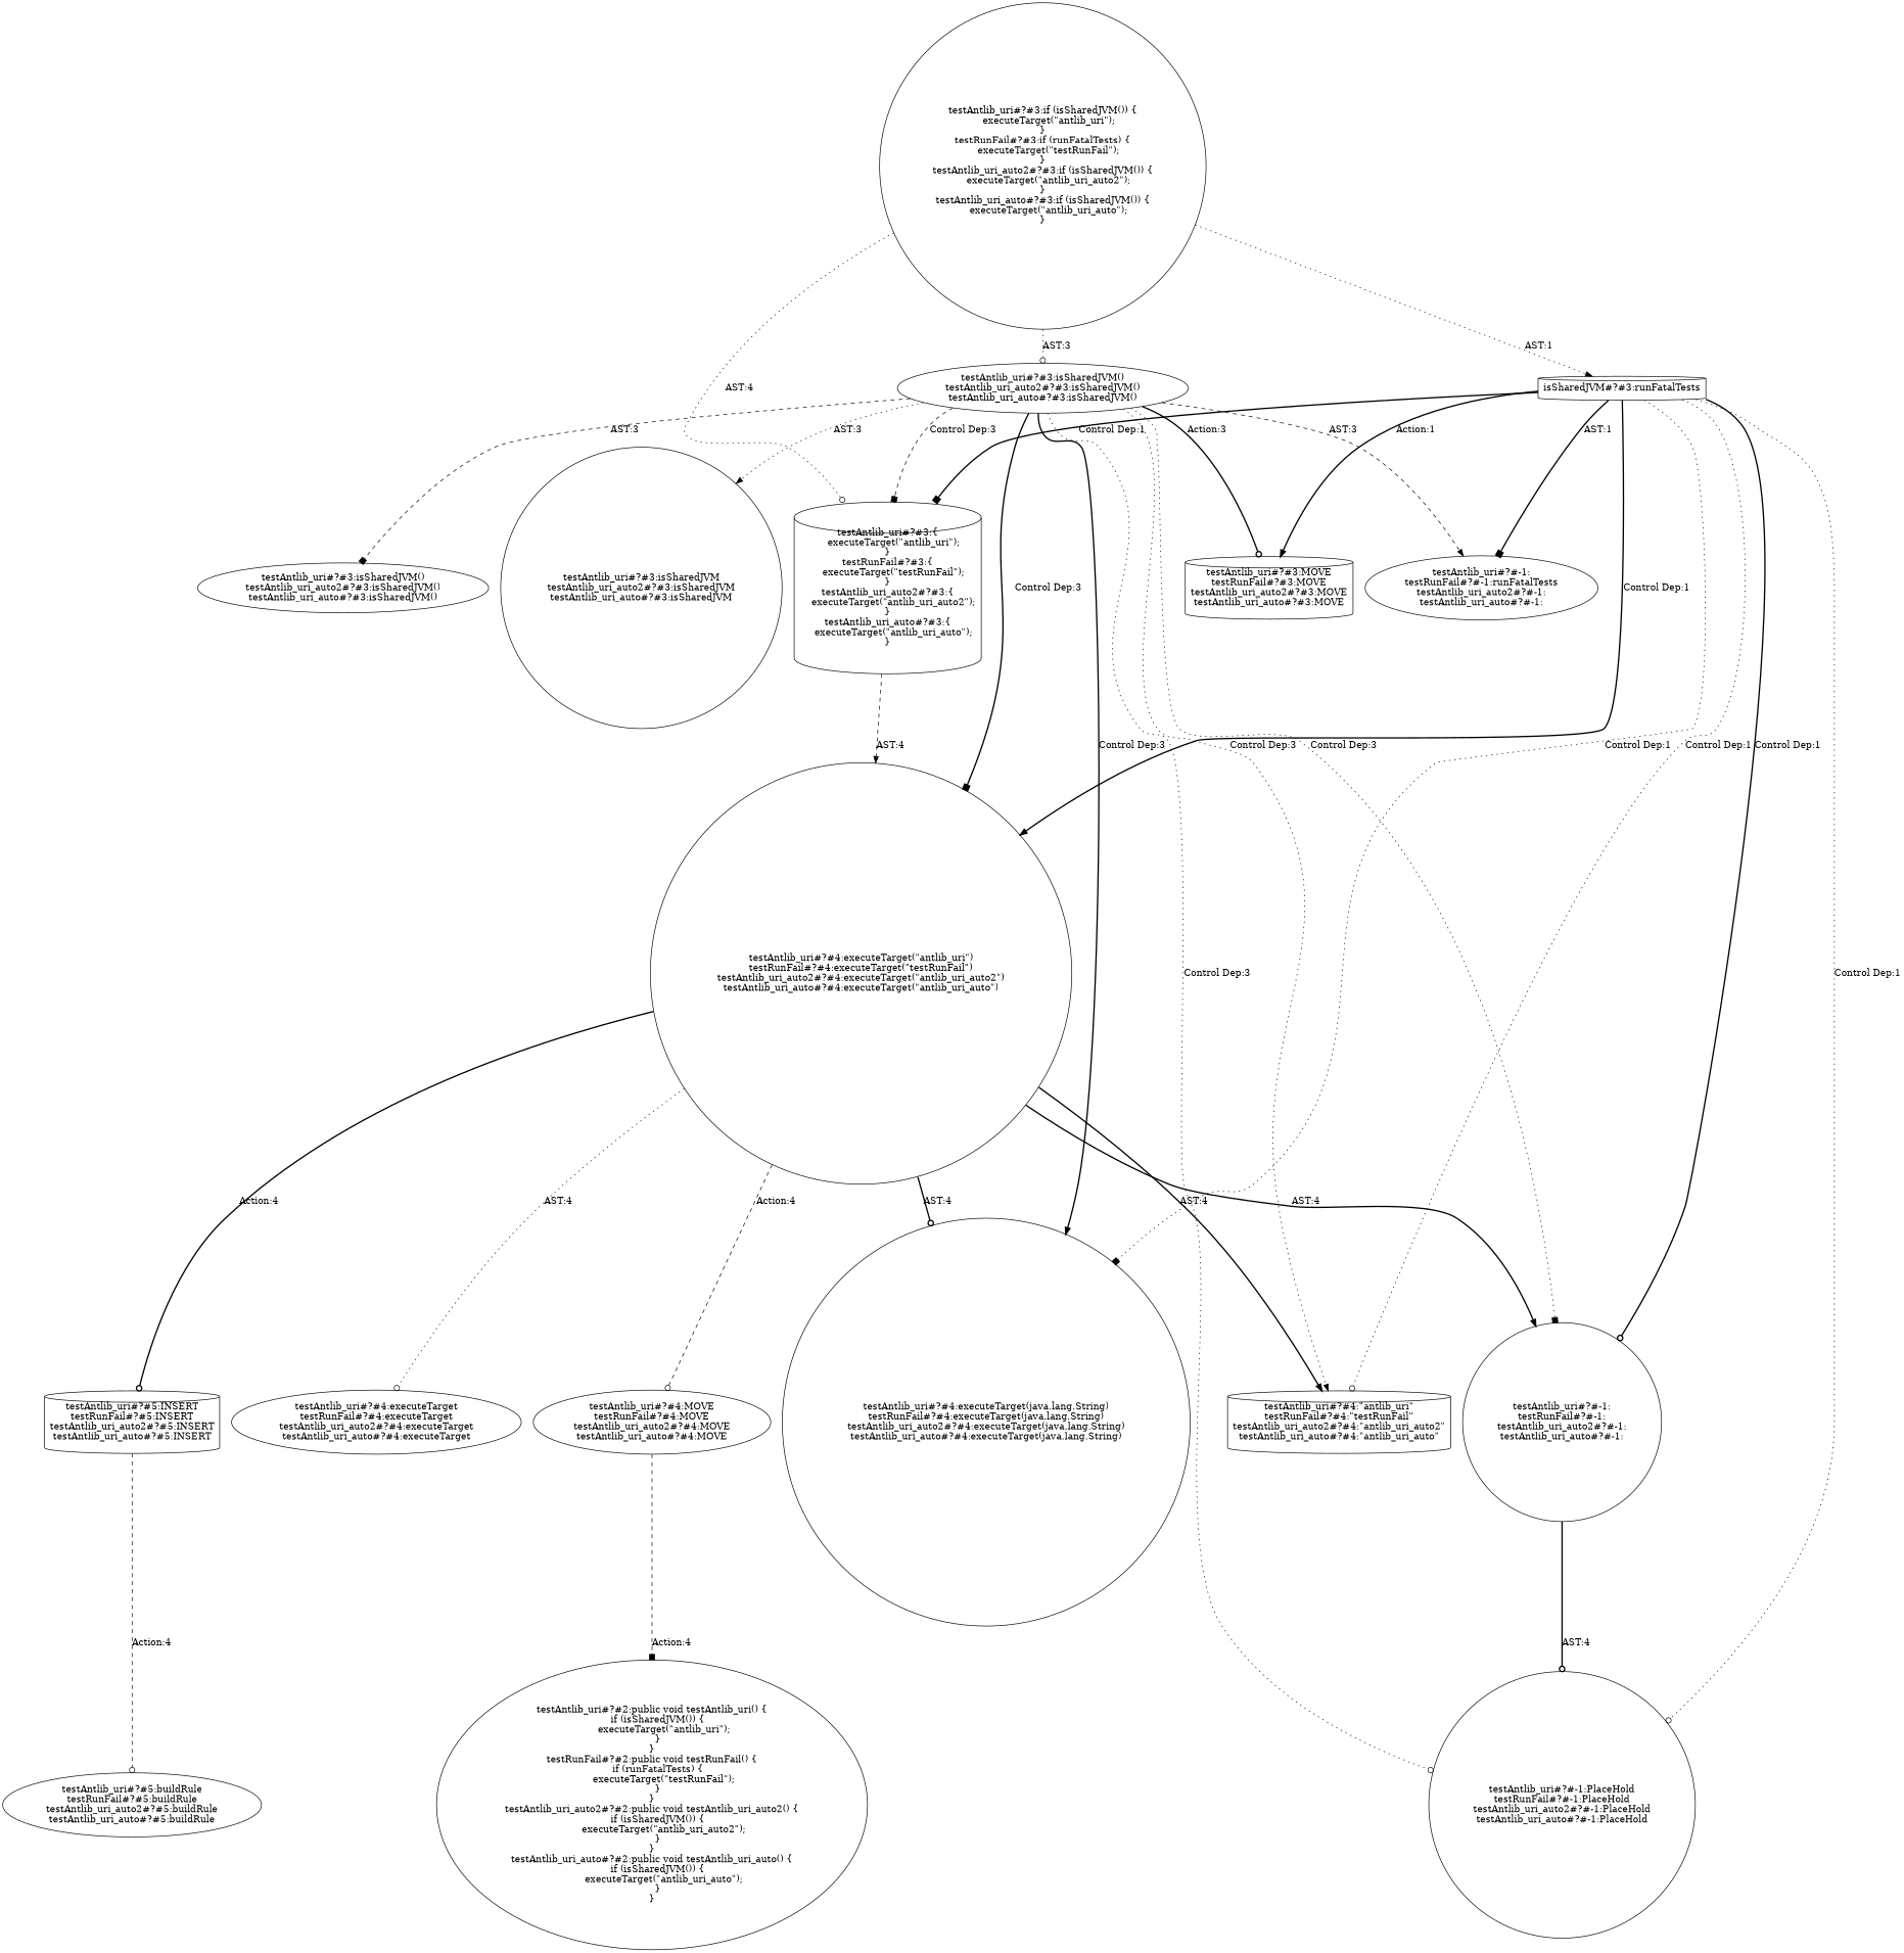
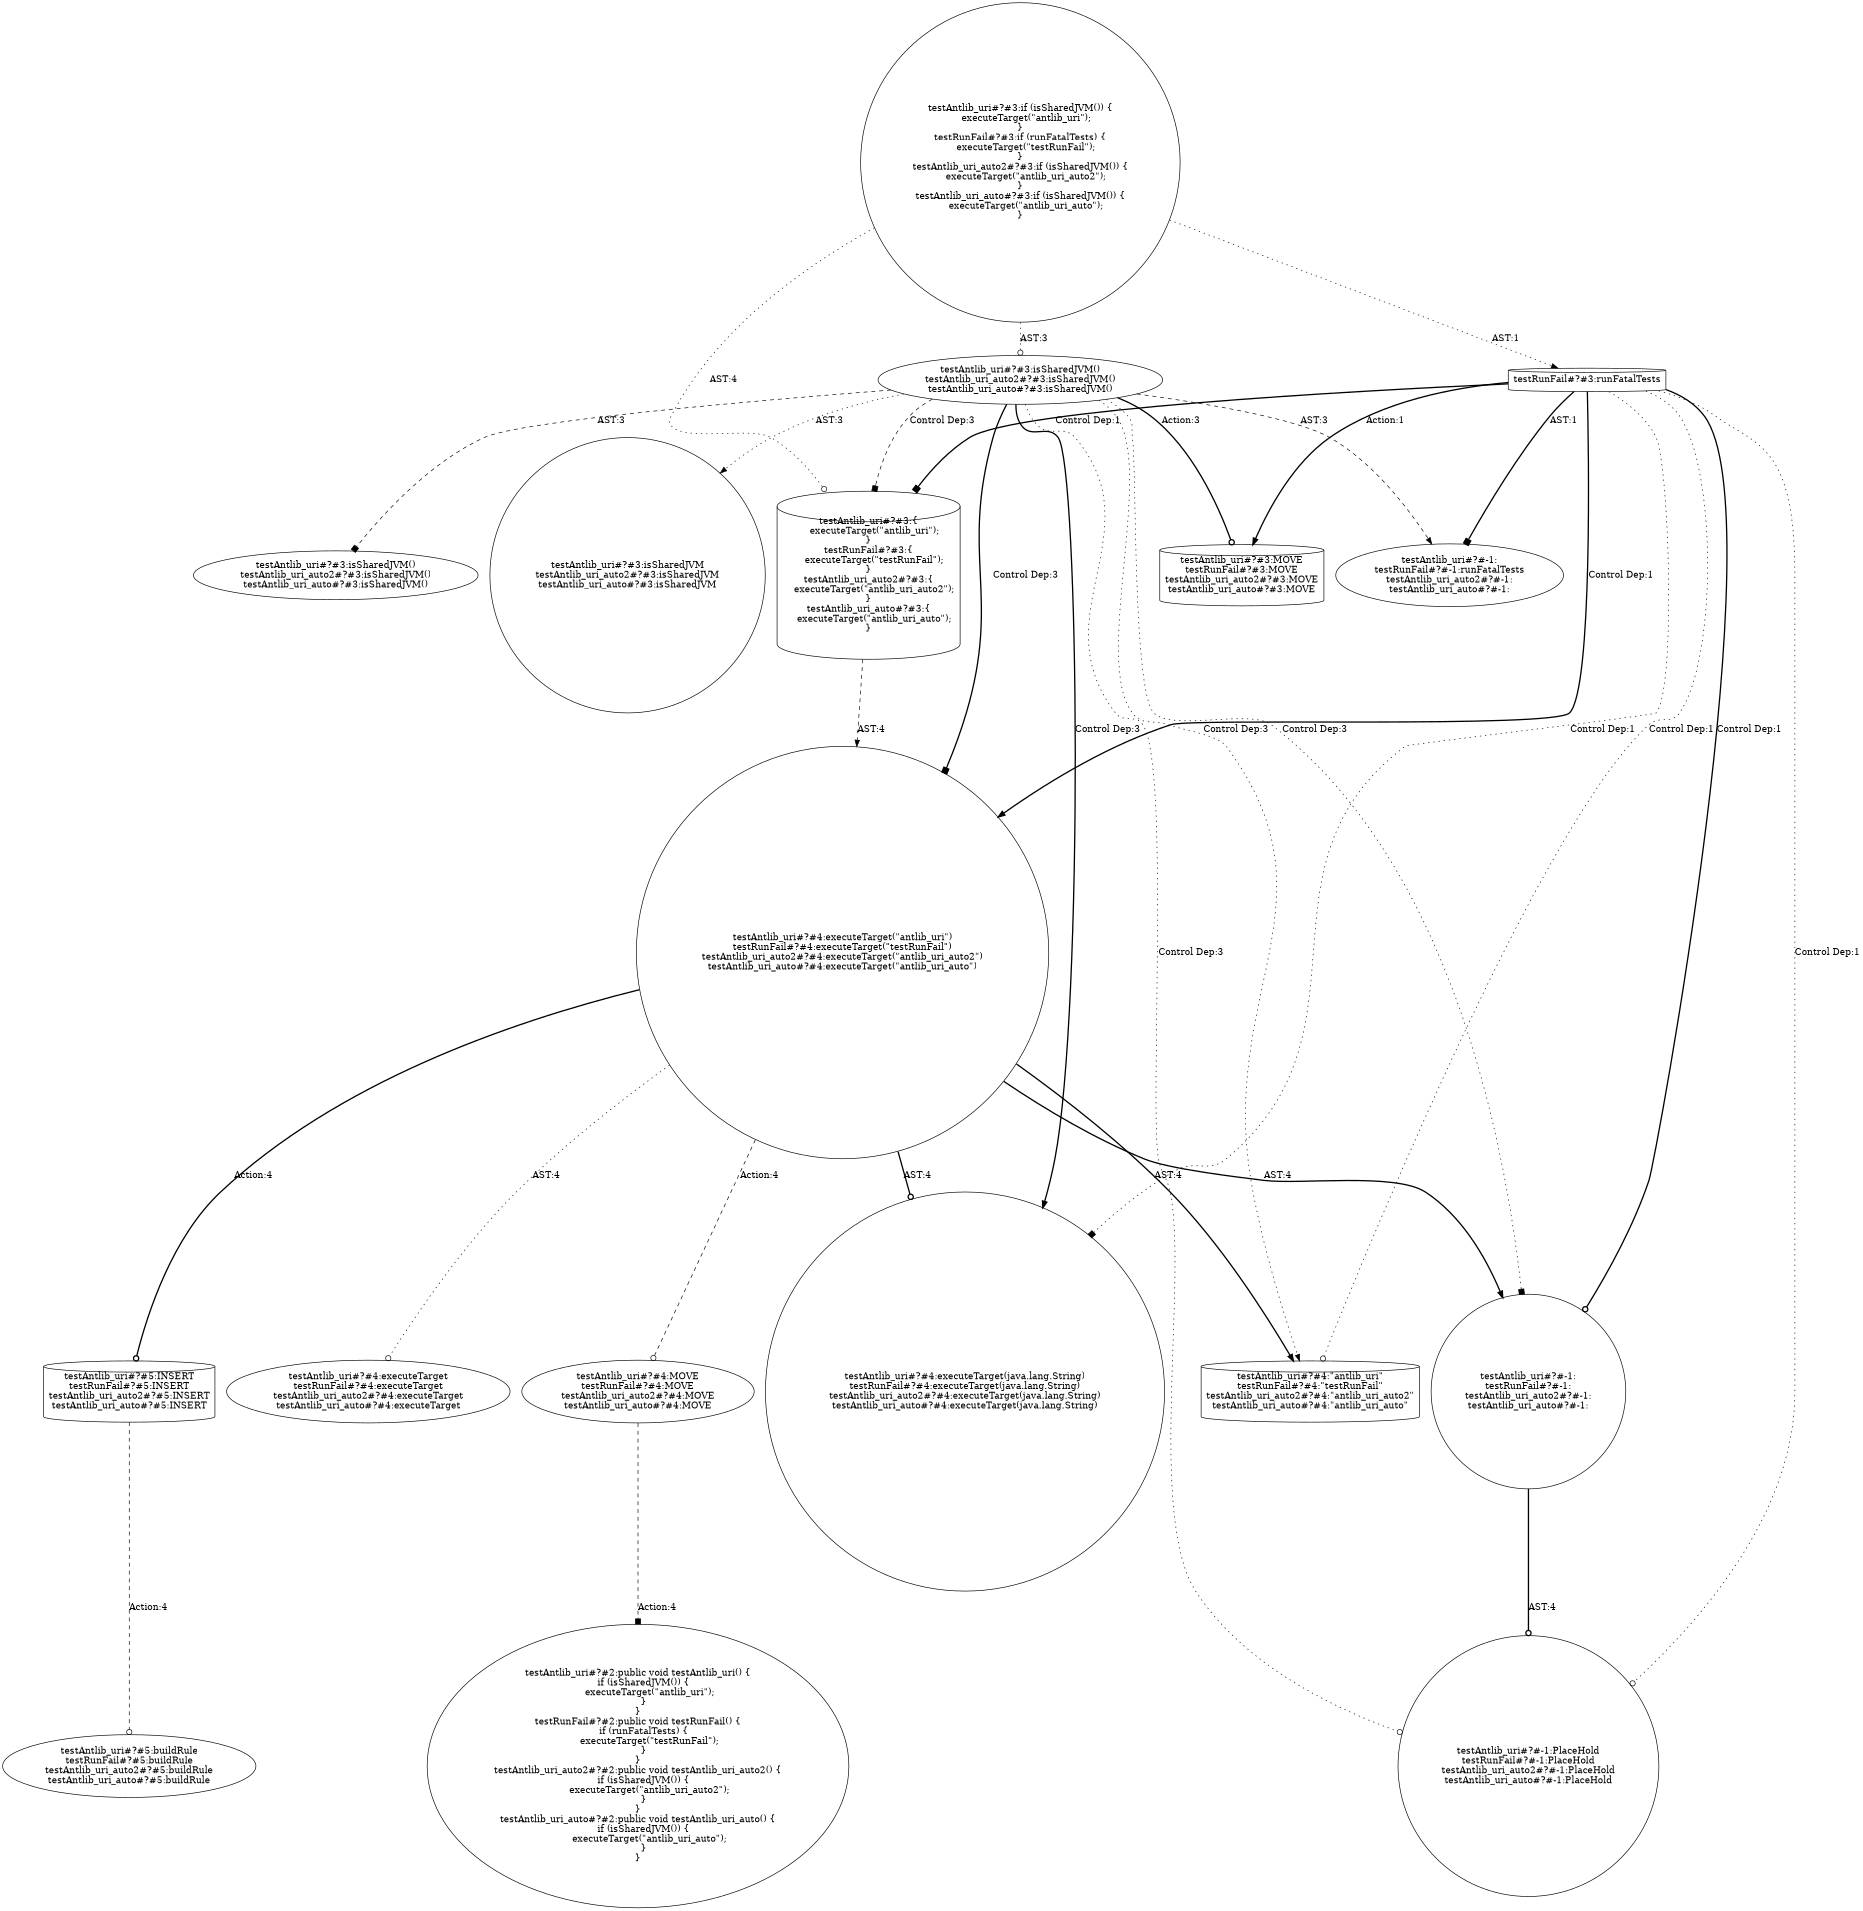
  digraph {
    node [shape=ellipse]
    edge [style=bold arrowhead=odot]
    n1 [label="testAntlib_uri#?#5:INSERT\ntestRunFail#?#5:INSERT\ntestAntlib_uri_auto2#?#5:INSERT\ntestAntlib_uri_auto#?#5:INSERT" shape=cylinder]
    n2 [label="testAntlib_uri#?#5:buildRule\ntestRunFail#?#5:buildRule\ntestAntlib_uri_auto2#?#5:buildRule\ntestAntlib_uri_auto#?#5:buildRule"]
    n3 [label="testAntlib_uri#?#4:executeTarget(\"antlib_uri\")\ntestRunFail#?#4:executeTarget(\"testRunFail\")\ntestAntlib_uri_auto2#?#4:executeTarget(\"antlib_uri_auto2\")\ntestAntlib_uri_auto#?#4:executeTarget(\"antlib_uri_auto\")" shape=circle]
    n4 [label="testAntlib_uri#?#4:executeTarget(java.lang.String)\ntestRunFail#?#4:executeTarget(java.lang.String)\ntestAntlib_uri_auto2#?#4:executeTarget(java.lang.String)\ntestAntlib_uri_auto#?#4:executeTarget(java.lang.String)" shape=circle]
    n5 [label="testAntlib_uri#?#-1:\ntestRunFail#?#-1:\ntestAntlib_uri_auto2#?#-1:\ntestAntlib_uri_auto#?#-1:" shape=circle]
    n6 [label="testAntlib_uri#?#4:\"antlib_uri\"\ntestRunFail#?#4:\"testRunFail\"\ntestAntlib_uri_auto2#?#4:\"antlib_uri_auto2\"\ntestAntlib_uri_auto#?#4:\"antlib_uri_auto\"" shape=cylinder]
    n7 [label="testAntlib_uri#?#4:executeTarget\ntestRunFail#?#4:executeTarget\ntestAntlib_uri_auto2#?#4:executeTarget\ntestAntlib_uri_auto#?#4:executeTarget"]
    n8 [label="testAntlib_uri#?#4:MOVE\ntestRunFail#?#4:MOVE\ntestAntlib_uri_auto2#?#4:MOVE\ntestAntlib_uri_auto#?#4:MOVE"]
    n9 [label="testAntlib_uri#?#3:isSharedJVM()\ntestAntlib_uri_auto2#?#3:isSharedJVM()\ntestAntlib_uri_auto#?#3:isSharedJVM()"]
    n10 [label="testAntlib_uri#?#3:isSharedJVM\ntestAntlib_uri_auto2#?#3:isSharedJVM\ntestAntlib_uri_auto#?#3:isSharedJVM" shape=circle]
    n11 [label="testAntlib_uri#?#-1:\ntestRunFail#?#-1:runFatalTests\ntestAntlib_uri_auto2#?#-1:\ntestAntlib_uri_auto#?#-1:"]
    n12 [label="testAntlib_uri#?#3:isSharedJVM()\ntestAntlib_uri_auto2#?#3:isSharedJVM()\ntestAntlib_uri_auto#?#3:isSharedJVM()"]
    n13 [label="testAntlib_uri#?#3:\{\n    executeTarget(\"antlib_uri\");\n\}\ntestRunFail#?#3:\{\n    executeTarget(\"testRunFail\");\n\}\ntestAntlib_uri_auto2#?#3:\{\n    executeTarget(\"antlib_uri_auto2\");\n\}\ntestAntlib_uri_auto#?#3:\{\n    executeTarget(\"antlib_uri_auto\");\n\}" shape=cylinder]
    n14 [label="testAntlib_uri#?#-1:PlaceHold\ntestRunFail#?#-1:PlaceHold\ntestAntlib_uri_auto2#?#-1:PlaceHold\ntestAntlib_uri_auto#?#-1:PlaceHold" shape=circle]
    n15 [label="testAntlib_uri#?#3:MOVE\ntestRunFail#?#3:MOVE\ntestAntlib_uri_auto2#?#3:MOVE\ntestAntlib_uri_auto#?#3:MOVE" shape=cylinder]
    n16 [label="testAntlib_uri#?#3:if (isSharedJVM()) \{\n    executeTarget(\"antlib_uri\");\n\}\ntestRunFail#?#3:if (runFatalTests) \{\n    executeTarget(\"testRunFail\");\n\}\ntestAntlib_uri_auto2#?#3:if (isSharedJVM()) \{\n    executeTarget(\"antlib_uri_auto2\");\n\}\ntestAntlib_uri_auto#?#3:if (isSharedJVM()) \{\n    executeTarget(\"antlib_uri_auto\");\n\}" shape=circle]
-   n17 [label="isSharedJVM#?#3:runFatalTests" shape=cylinder]
+   n17 [label="testRunFail#?#3:runFatalTests" shape=cylinder]
    n18 [label="testAntlib_uri#?#2:public void testAntlib_uri() \{\n    if (isSharedJVM()) \{\n        executeTarget(\"antlib_uri\");\n    \}\n\}\ntestRunFail#?#2:public void testRunFail() \{\n    if (runFatalTests) \{\n        executeTarget(\"testRunFail\");\n    \}\n\}\ntestAntlib_uri_auto2#?#2:public void testAntlib_uri_auto2() \{\n    if (isSharedJVM()) \{\n        executeTarget(\"antlib_uri_auto2\");\n    \}\n\}\ntestAntlib_uri_auto#?#2:public void testAntlib_uri_auto() \{\n    if (isSharedJVM()) \{\n        executeTarget(\"antlib_uri_auto\");\n    \}\n\}"]
    n1 -> n2 [label="Action:4" style=dashed]
    n3 -> n1 [label="Action:4"]
    n3 -> n4 [label="AST:4"]
    n3 -> n5 [label="AST:4" arrowhead=normal]
    n3 -> n6 [label="AST:4" arrowhead=normal]
    n3 -> n7 [label="AST:4" style=dotted]
    n3 -> n8 [label="Action:4" style=dashed]
    n5 -> n14 [label="AST:4"]
    n8 -> n18 [label="Action:4" style=dashed arrowhead=box]
    n9 -> n3 [label="Control Dep:3" arrowhead=box]
    n9 -> n4 [label="Control Dep:3" arrowhead=normal]
    n9 -> n5 [label="Control Dep:3" style=dotted arrowhead=box]
    n9 -> n6 [label="Control Dep:3" style=dotted arrowhead=normal]
    n9 -> n10 [label="AST:3" style=dotted arrowhead=normal]
    n9 -> n11 [label="AST:3" style=dashed arrowhead=normal]
    n9 -> n12 [label="AST:3" style=dashed arrowhead=box]
    n9 -> n13 [label="Control Dep:3" style=dashed arrowhead=box]
    n9 -> n14 [label="Control Dep:3" style=dotted]
    n9 -> n15 [label="Action:3"]
    n13 -> n3 [label="AST:4" style=dashed arrowhead=normal]
    n16 -> n9 [label="AST:3" style=dotted]
    n16 -> n13 [label="AST:4" style=dotted]
    n16 -> n17 [label="AST:1" style=dotted arrowhead=normal]
    n17 -> n3 [label="Control Dep:1" arrowhead=normal]
    n17 -> n4 [label="Control Dep:1" style=dotted arrowhead=box]
    n17 -> n5 [label="Control Dep:1"]
    n17 -> n6 [label="Control Dep:1" style=dotted]
    n17 -> n11 [label="AST:1" arrowhead=box]
    n17 -> n13 [label="Control Dep:1" arrowhead=box]
    n17 -> n14 [label="Control Dep:1" style=dotted]
    n17 -> n15 [label="Action:1" arrowhead=normal]
  }
